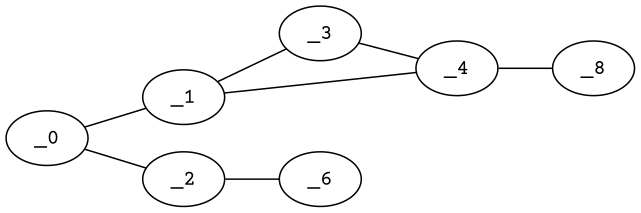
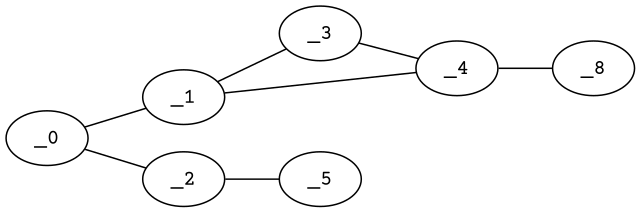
  graph {
    fontname="Courier Prime"
    rankdir=LR
    node [fontname="Courier Prime"]
    edge [fontname="Courier Prime"]
    _0 [x=0.260253 y=2.93234]
    _1 [x=2.04151 y=2.68276]
    _2 [x=0.73 y=0.64]
    _3 [x=0.495506 y=1.88904]
    _4 [x=1.91 y=0.63]
-   _5 [x=0.540949 y=1.35324 label=_6]
+   _5 [x=0.540949 y=1.35324]
    n7 [label=_8 x=2.64948 y=2.61]
    _0 -- _1
    _0 -- _2
    _1 -- _3
    _1 -- _4
    _2 -- _5
    _3 -- _4
    _4 -- n7
  }
